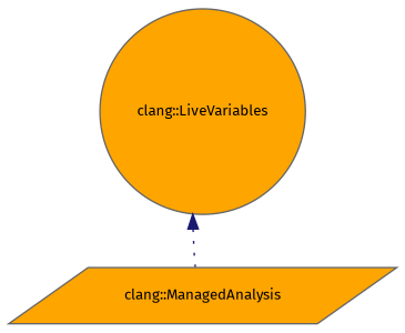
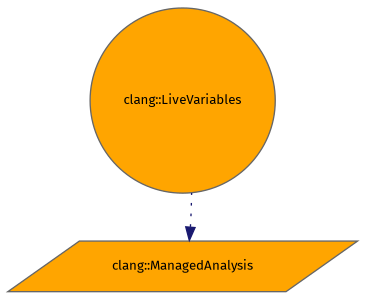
  digraph {
    fontname="Fira Sans"
    node [color=gray40 fillcolor=orange fontname="Fira Sans" fontsize=10 style=filled]
    n1 [fontcolor=black height=0.2 label="clang::LiveVariables" shape=circle width=0.4]
    n2 [height=0.2 label="clang::ManagedAnalysis" shape=parallelogram width=0.4]
-   n1 -> n2 [color=midnightblue dir=back fontname="Fira Sans" fontsize=10 labelfontname=Helvetica labelfontsize=10 style=dotted]
+   n2 -> n1 [color=midnightblue dir=back fontname="Fira Sans" fontsize=10 labelfontname=Helvetica labelfontsize=10 style=dotted]
  }
